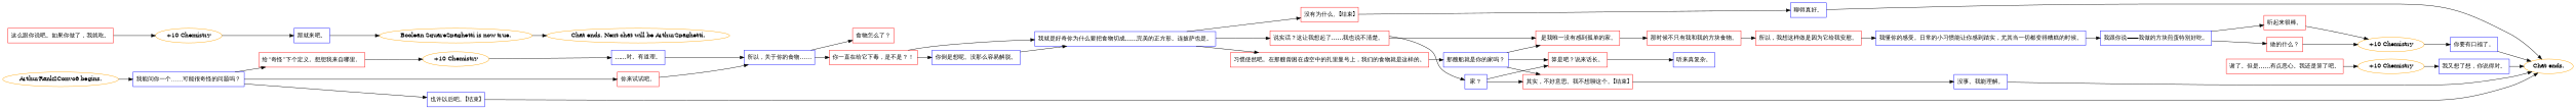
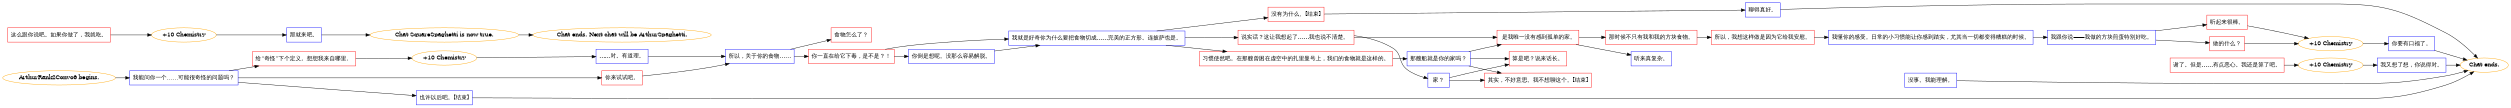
  digraph {
    rankdir=LR
    node [color=blue shape=box]
    n1 [color=orange label="ArthurRank2Convo6 begins." shape=""]
    n2 [label="我能问你一个……可能很奇怪的问题吗？"]
    n3 [color=red label="给“奇怪”下个定义。想想我来自哪里。"]
    n4 [color=red label="你来试试吧。"]
    n5 [label="也许以后吧。[结束]"]
    n6 [color=orange label="+10 Chemistry" shape=""]
    n7 [label="所以，关于你的食物……"]
    "Chat ends." [color=orange shape=""]
    n9 [label="……对。有道理。"]
    n10 [color=red label="你一直在给它下毒，是不是？！"]
    n11 [color=red label="食物怎么了？"]
    n12 [label="你倒是想呢。没那么容易解脱。"]
    n13 [label="我就是好奇你为什么要把食物切成……完美的正方形。连披萨也是。"]
    n14 [color=red label="说实话？这让我想起了……我也说不清楚。 "]
    n15 [color=red label="习惯使然吧。在那艘曾困在虚空中的扎里曼号上，我们的食物就是这样的。"]
    n16 [color=red label="没有为什么。[结束]"]
    n17 [label="家？"]
    n18 [color=red label=" 是我唯一没有感到孤单的家。"]
    n19 [label="那艘船就是你的家吗？"]
    n20 [label="聊得真好。"]
    n21 [color=red label="算是吧？说来话长。"]
    n22 [color=red label="其实，不好意思。我不想聊这个。[结束]"]
    n23 [label="听来真复杂。"]
    n24 [color=red label="那时候不只有我和我的方块食物。"]
    n25 [label="没事。我能理解。"]
    n26 [color=red label="所以，我想这样做是因为它给我安慰。"]
    n27 [label="我懂你的感受。日常的小习惯能让你感到踏实，尤其当一切都变得糟糕的时候。"]
    n28 [color=red label="这么跟你说吧。如果你做了，我就吃。"]
    n29 [color=orange label="+10 Chemistry" shape=""]
    n30 [color=red label="谢了。但是……有点恶心。我还是算了吧。"]
    n31 [color=orange label="+10 Chemistry" shape=""]
    n32 [label="我跟你说——我做的方块煎蛋特别好吃。"]
    n33 [label="那就来吧。"]
    n34 [label="我又想了想，你说得对。"]
    n35 [color=red label="听起来很棒。"]
    n36 [color=red label="做的什么？"]
-   n37 [color=orange label="Boolean SquareSpaghetti is now true." shape=""]
+   n37 [color=orange label="Chat SquareSpaghetti is now true." shape=""]
    n38 [color=orange label="+10 Chemistry" shape=""]
    "Chat ends. Next chat will be ArthurSpaghetti." [color=orange shape=""]
    n40 [label="你要有口福了。"]
    n1 -> n2
    n2 -> n3
    n2 -> n4
    n2 -> n5
    n3 -> n6
    n4 -> n7
    n5 -> "Chat ends."
    n6 -> n9
    n7 -> n10
    n7 -> n11
    n9 -> n7
    n10 -> n12
    n10 -> n13
    n12 -> n13
    n13 -> n14
    n13 -> n15
    n13 -> n16
    n14 -> n17
    n14 -> n18
    n15 -> n19
    n16 -> n20
    n17 -> n21
    n17 -> n22
    n18 -> n24
    n19 -> n18
    n19 -> n21
    n19 -> n22
    n20 -> "Chat ends."
-   n21 -> n23
-   n22 -> n25
+   n18 -> n23
    n24 -> n26
    n25 -> "Chat ends."
    n26 -> n27
    n27 -> n32
    n28 -> n29
    n29 -> n33
    n30 -> n31
    n31 -> n34
    n32 -> n35
    n32 -> n36
    n33 -> n37
    n34 -> "Chat ends."
    n35 -> n38
    n36 -> n38
    n37 -> "Chat ends. Next chat will be ArthurSpaghetti."
    n38 -> n40
    n40 -> "Chat ends."
  }
